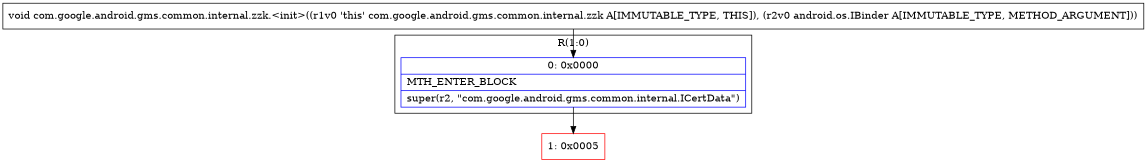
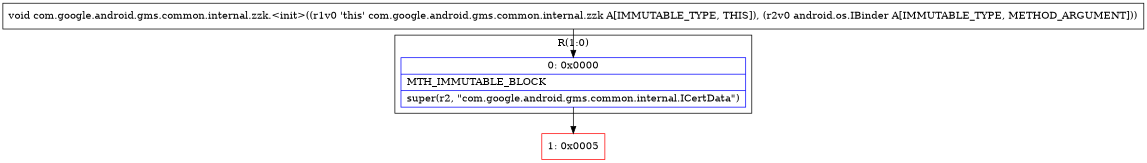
  digraph {
    fontname="DejaVu Serif"
    node [shape=record fontname="DejaVu Serif"]
    edge [fontname="DejaVu Serif"]
-   n1 [color=blue label="{0\:\ 0x0000|MTH_ENTER_BLOCK\l|super(r2, \"com.google.android.gms.common.internal.ICertData\")\l}"]
+   n1 [color=blue label="{0\:\ 0x0000|MTH_IMMUTABLE_BLOCK\l|super(r2, \"com.google.android.gms.common.internal.ICertData\")\l}"]
    n2 [color=red label="{1\:\ 0x0005}"]
    n3 [label="{void com.google.android.gms.common.internal.zzk.\<init\>((r1v0 'this' com.google.android.gms.common.internal.zzk A[IMMUTABLE_TYPE, THIS]), (r2v0 android.os.IBinder A[IMMUTABLE_TYPE, METHOD_ARGUMENT])) }"]
    subgraph cluster_1 {
      label="R(1:0)"
      n1
    }
    n1 -> n2
    n3 -> n1
  }
